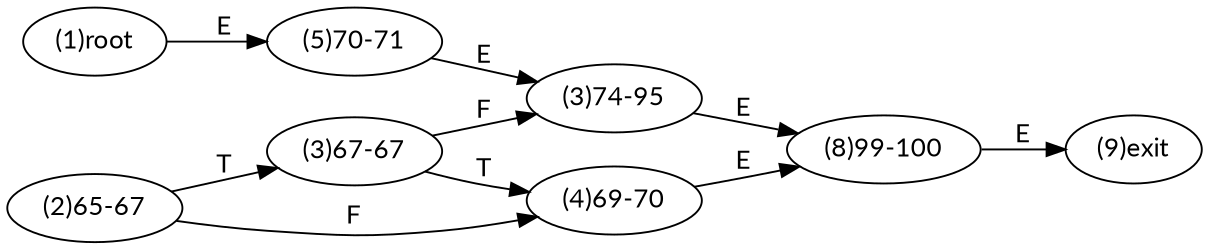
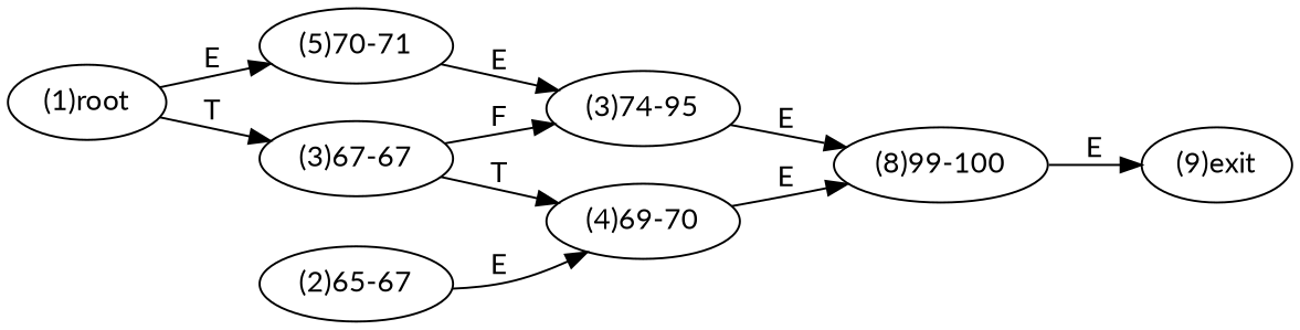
  digraph {
    fontname=Lato
    rankdir=LR
    node [fontname=Lato]
    edge [fontname=Lato]
    n1 [label="(1)root"]
    n2 [label="(5)70-71"]
    n3 [label="(2)65-67"]
    n4 [label="(3)67-67"]
    n5 [label="(4)69-70"]
    n6 [label="(3)74-95"]
    n7 [label="(8)99-100"]
    n8 [label="(9)exit"]
    n1 -> n2 [label=E]
    n2 -> n6 [label=E]
-   n3 -> n4 [label=T]
-   n3 -> n5 [label=F]
+   n1 -> n4 [label=T]
+   n3 -> n5 [label=E]
    n4 -> n5 [label=T]
    n4 -> n6 [label=F]
    n5 -> n7 [label=E]
    n6 -> n7 [label=E]
    n7 -> n8 [label=E]
  }
